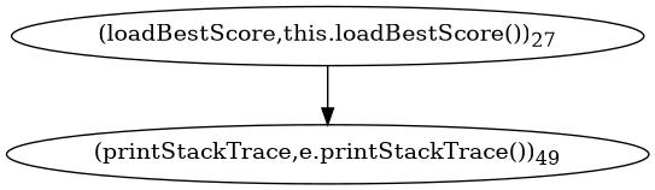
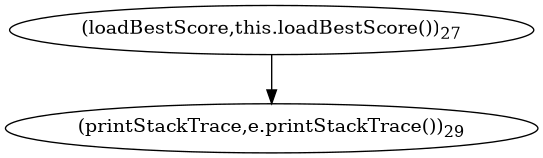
  digraph {
    n1 [label=<(loadBestScore,this.loadBestScore())<SUB>27</SUB>>]
-   n2 [label=<(printStackTrace,e.printStackTrace())<SUB>49</SUB>>]
+   n2 [label=<(printStackTrace,e.printStackTrace())<SUB>29</SUB>>]
    n1 -> n2
  }
